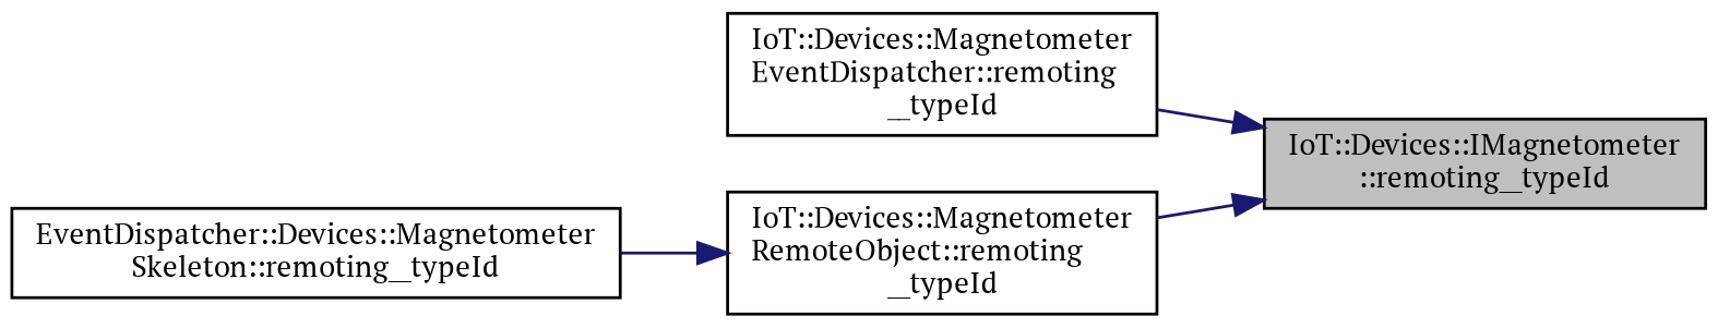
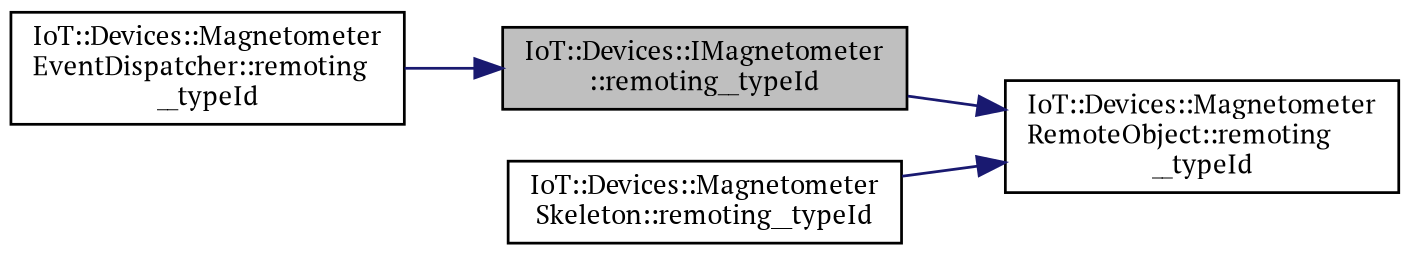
  digraph {
    fontname="PT Serif"
    rankdir=RL
    node [color=black fillcolor=white fontname="PT Serif" fontsize=10 shape=record style=filled]
    edge [color=midnightblue dir=back fontname="PT Serif" fontsize=10 labelfontname=Helvetica labelfontsize=10 style=solid]
    n1 [fillcolor=grey75 fontcolor=black height=0.2 label="IoT::Devices::IMagnetometer\l::remoting__typeId" width=0.4]
    n2 [height=0.2 label="IoT::Devices::Magnetometer\lEventDispatcher::remoting\l__typeId" width=0.4]
    n3 [height=0.2 label="IoT::Devices::Magnetometer\lRemoteObject::remoting\l__typeId" width=0.4]
-   n4 [height=0.2 label="EventDispatcher::Devices::Magnetometer\lSkeleton::remoting__typeId" width=0.4]
+   n4 [height=0.2 label="IoT::Devices::Magnetometer\lSkeleton::remoting__typeId" width=0.4]
    n1 -> n2
-   n1 -> n3
+   n3 -> n1
    n3 -> n4
  }
